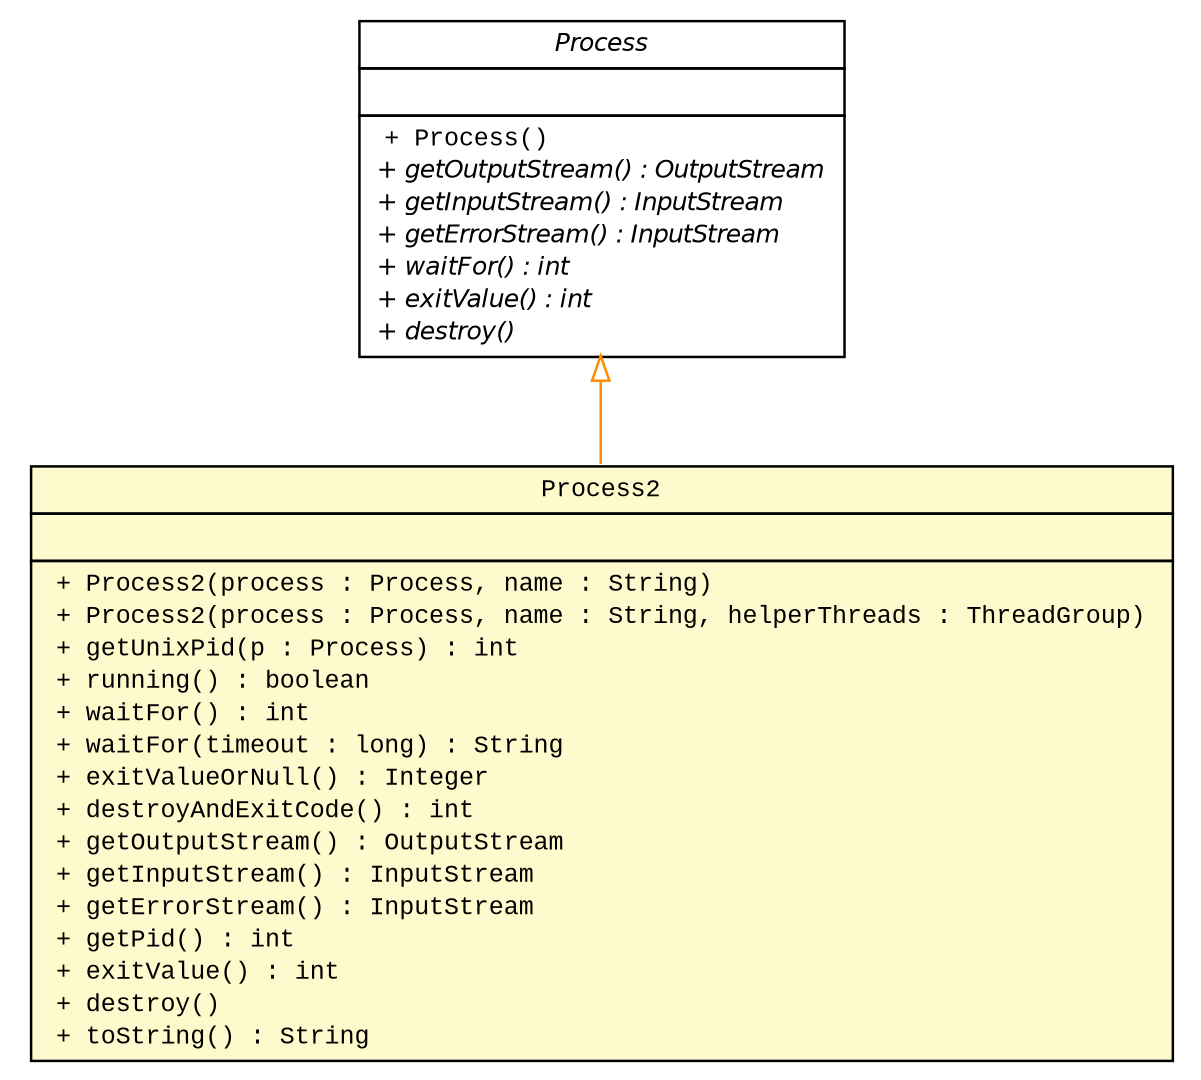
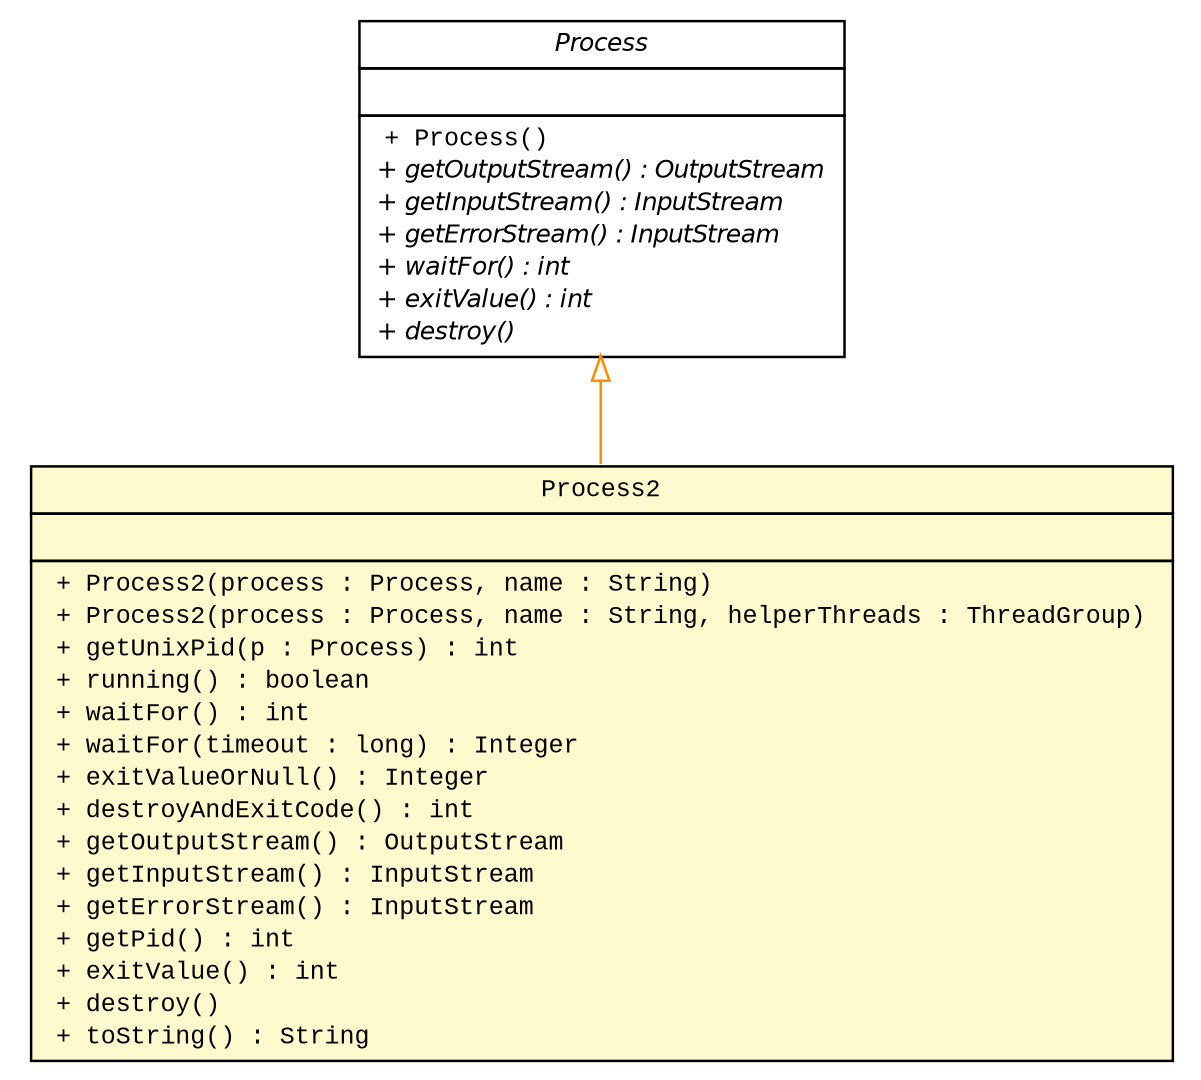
  digraph {
    nodesep=0.25
    ranksep=0.5
    fontname="Liberation Mono"
    node [fontcolor=black fontname="Liberation Mono" fontsize=10.0 shape=plaintext]
-   n1 [label=<<table title="sorcer.util.Process2" border="0" cellborder="1" cellspacing="0" cellpadding="2" port="p" bgcolor="lemonChiffon" href="./Process2.html"> 		<tr><td><table border="0" cellspacing="0" cellpadding="1"> <tr><td align="center" balign="center"> Process2 </td></tr> 		</table></td></tr> 		<tr><td><table border="0" cellspacing="0" cellpadding="1"> <tr><td align="left" balign="left">  </td></tr> 		</table></td></tr> 		<tr><td><table border="0" cellspacing="0" cellpadding="1"> <tr><td align="left" balign="left"> + Process2(process : Process, name : String) </td></tr> <tr><td align="left" balign="left"> + Process2(process : Process, name : String, helperThreads : ThreadGroup) </td></tr> <tr><td align="left" balign="left"> + getUnixPid(p : Process) : int </td></tr> <tr><td align="left" balign="left"> + running() : boolean </td></tr> <tr><td align="left" balign="left"> + waitFor() : int </td></tr> <tr><td align="left" balign="left"> + waitFor(timeout : long) : String </td></tr> <tr><td align="left" balign="left"> + exitValueOrNull() : Integer </td></tr> <tr><td align="left" balign="left"> + destroyAndExitCode() : int </td></tr> <tr><td align="left" balign="left"> + getOutputStream() : OutputStream </td></tr> <tr><td align="left" balign="left"> + getInputStream() : InputStream </td></tr> <tr><td align="left" balign="left"> + getErrorStream() : InputStream </td></tr> <tr><td align="left" balign="left"> + getPid() : int </td></tr> <tr><td align="left" balign="left"> + exitValue() : int </td></tr> <tr><td align="left" balign="left"> + destroy() </td></tr> <tr><td align="left" balign="left"> + toString() : String </td></tr> 		</table></td></tr> 		</table>>]
+   n1 [label=<<table title="sorcer.util.Process2" border="0" cellborder="1" cellspacing="0" cellpadding="2" port="p" bgcolor="lemonChiffon" href="./Process2.html"> 		<tr><td><table border="0" cellspacing="0" cellpadding="1"> <tr><td align="center" balign="center"> Process2 </td></tr> 		</table></td></tr> 		<tr><td><table border="0" cellspacing="0" cellpadding="1"> <tr><td align="left" balign="left">  </td></tr> 		</table></td></tr> 		<tr><td><table border="0" cellspacing="0" cellpadding="1"> <tr><td align="left" balign="left"> + Process2(process : Process, name : String) </td></tr> <tr><td align="left" balign="left"> + Process2(process : Process, name : String, helperThreads : ThreadGroup) </td></tr> <tr><td align="left" balign="left"> + getUnixPid(p : Process) : int </td></tr> <tr><td align="left" balign="left"> + running() : boolean </td></tr> <tr><td align="left" balign="left"> + waitFor() : int </td></tr> <tr><td align="left" balign="left"> + waitFor(timeout : long) : Integer </td></tr> <tr><td align="left" balign="left"> + exitValueOrNull() : Integer </td></tr> <tr><td align="left" balign="left"> + destroyAndExitCode() : int </td></tr> <tr><td align="left" balign="left"> + getOutputStream() : OutputStream </td></tr> <tr><td align="left" balign="left"> + getInputStream() : InputStream </td></tr> <tr><td align="left" balign="left"> + getErrorStream() : InputStream </td></tr> <tr><td align="left" balign="left"> + getPid() : int </td></tr> <tr><td align="left" balign="left"> + exitValue() : int </td></tr> <tr><td align="left" balign="left"> + destroy() </td></tr> <tr><td align="left" balign="left"> + toString() : String </td></tr> 		</table></td></tr> 		</table>>]
    n2 [label=<<table title="java.lang.Process" border="0" cellborder="1" cellspacing="0" cellpadding="2" port="p" href="http://docs.oracle.com/javase/7/docs/api/java/lang/Process.html"> 		<tr><td><table border="0" cellspacing="0" cellpadding="1"> <tr><td align="center" balign="center"><font face="Helvetica-Oblique"> Process </font></td></tr> 		</table></td></tr> 		<tr><td><table border="0" cellspacing="0" cellpadding="1"> <tr><td align="left" balign="left">  </td></tr> 		</table></td></tr> 		<tr><td><table border="0" cellspacing="0" cellpadding="1"> <tr><td align="left" balign="left"> + Process() </td></tr> <tr><td align="left" balign="left"><font face="Helvetica-Oblique" point-size="10.0"> + getOutputStream() : OutputStream </font></td></tr> <tr><td align="left" balign="left"><font face="Helvetica-Oblique" point-size="10.0"> + getInputStream() : InputStream </font></td></tr> <tr><td align="left" balign="left"><font face="Helvetica-Oblique" point-size="10.0"> + getErrorStream() : InputStream </font></td></tr> <tr><td align="left" balign="left"><font face="Helvetica-Oblique" point-size="10.0"> + waitFor() : int </font></td></tr> <tr><td align="left" balign="left"><font face="Helvetica-Oblique" point-size="10.0"> + exitValue() : int </font></td></tr> <tr><td align="left" balign="left"><font face="Helvetica-Oblique" point-size="10.0"> + destroy() </font></td></tr> 		</table></td></tr> 		</table>>]
    n2 -> n1 [arrowtail=empty dir=back fontname="Liberation Mono" fontsize=10 headport=p labelfontname=Helvetica labelfontsize=10 tailport=p color=darkorange style=solid]
  }
